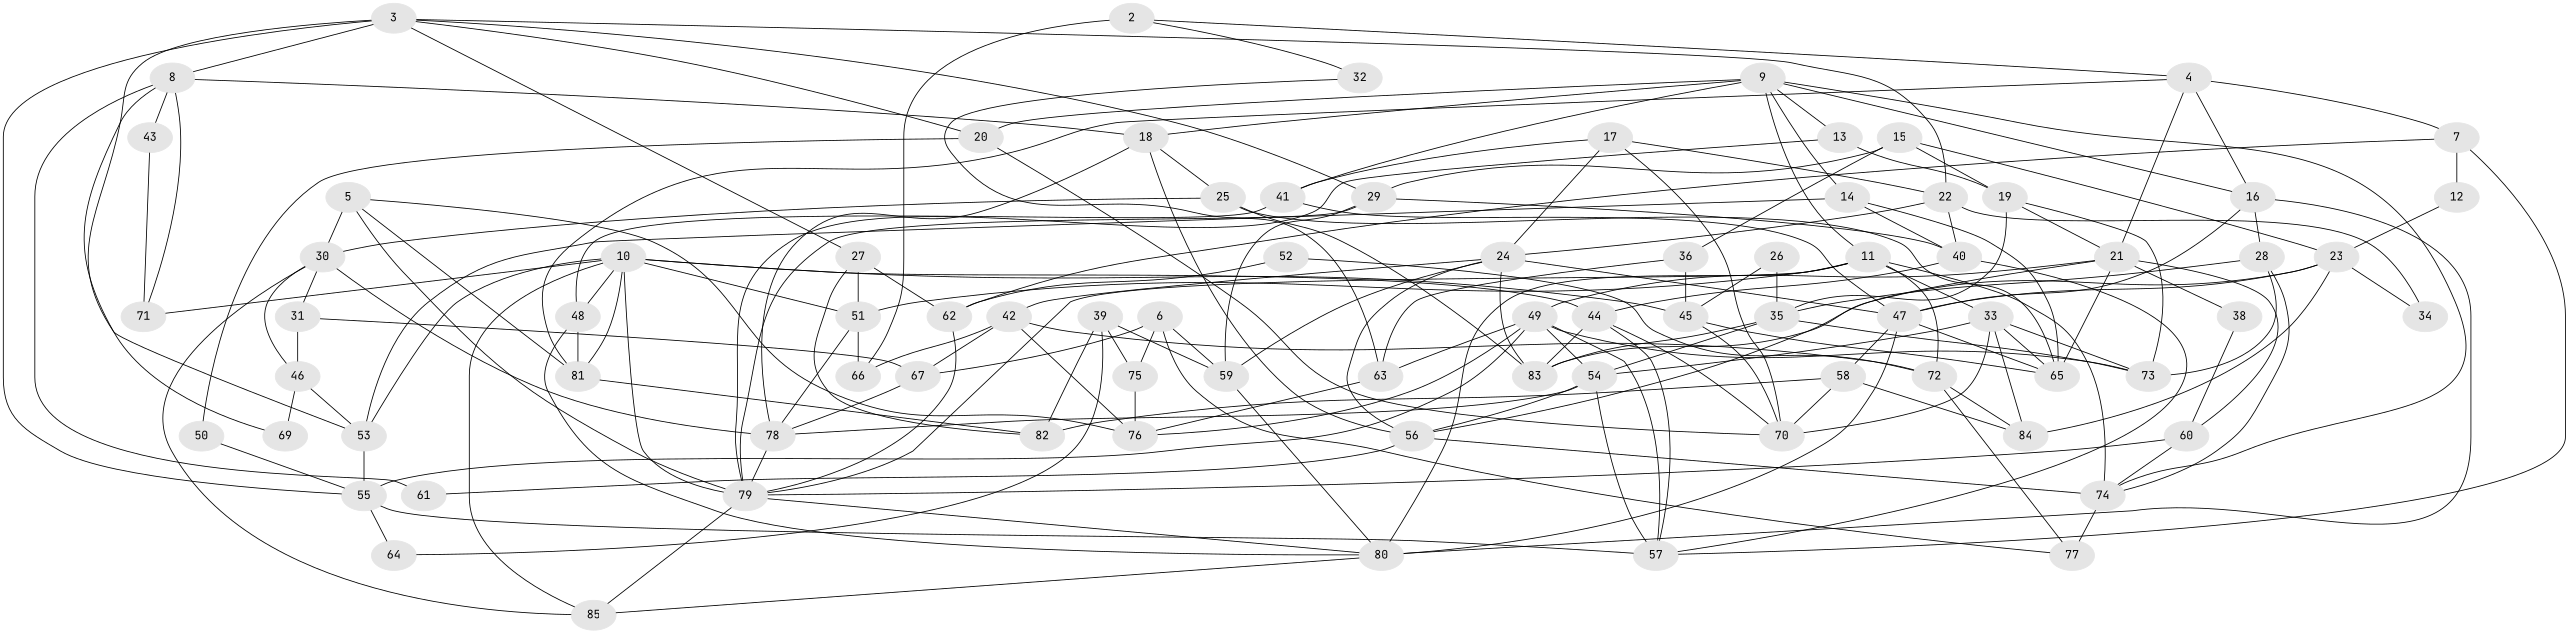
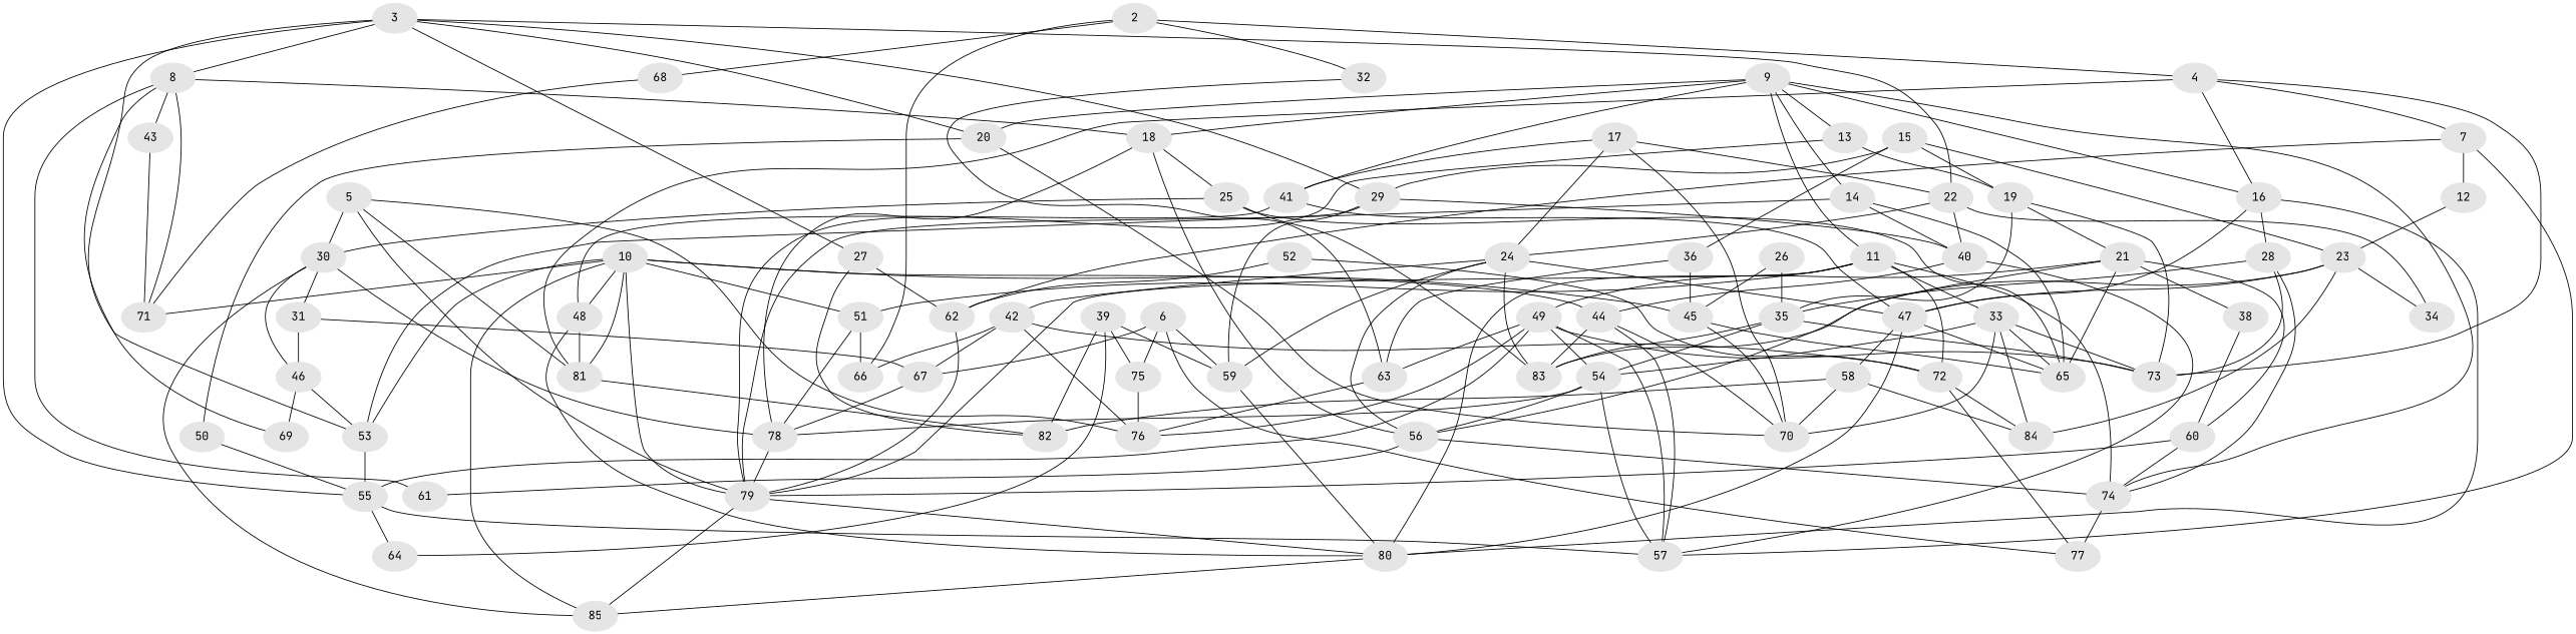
  graph {
    fontname="JetBrains Mono"
    node [color=gray90 fontname="JetBrains Mono" style=filled]
    edge [fontname="JetBrains Mono" weight=1.0]
    39
    59
    75
    82
    64
    81
    2
    4
    32
    66
+   68
    7
    16
    21
    63
    71
    3
    8
    20
    22
    27
    29
    53
    55
    18
    43
    61
    69
    70
    50
    40
    24
    34
    62
    51
    79
    57
    12
    80
    28
    47
    65
    56
    38
    49
    60
    5
    30
    76
    85
    78
    46
    31
    6
    67
    77
    23
    25
    9
    11
    13
    14
    41
    74
    33
    72
    19
    48
    10
    44
    45
    83
    73
    84
    54
    35
    15
    36
    58
    17
    42
    26
    52
    39 -- 59
    39 -- 75
    39 -- 82
    39 -- 64
    59 -- 80
    75 -- 76 [weight=2.0]
    81 -- 82
    2 -- 4
    2 -- 32
    2 -- 66
+   2 -- 68
    4 -- 81
    4 -- 7
    4 -- 16
-   4 -- 21
+   4 -- 73
    32 -- 63
+   68 -- 71
    7 -- 62
    7 -- 57
    7 -- 12
    16 -- 80 [weight=2.0]
    16 -- 28
    16 -- 47
    21 -- 65
    21 -- 56
    21 -- 38
    21 -- 49
    21 -- 60
    63 -- 76
    3 -- 8
    3 -- 20
    3 -- 22
    3 -- 27
    3 -- 29
    3 -- 53
    3 -- 55
    8 -- 71
    8 -- 18
    8 -- 43
    8 -- 61
    8 -- 69
    20 -- 70
    20 -- 50
    22 -- 40
    22 -- 24
    22 -- 34
    27 -- 82
    27 -- 62
-   27 -- 51
    29 -- 59
    29 -- 40
    29 -- 79
    53 -- 55
    55 -- 64
    55 -- 57
    18 -- 56
    18 -- 78
    18 -- 25
    43 -- 71
    50 -- 55
    40 -- 57
    40 -- 44
    24 -- 59
    24 -- 47
    24 -- 56
    24 -- 83
    24 -- 42
    62 -- 79
    51 -- 66
    51 -- 78
    79 -- 80
    79 -- 85
    12 -- 23
    80 -- 85
    28 -- 74
    28 -- 73
    28 -- 35
    47 -- 80
    47 -- 65
    47 -- 58
    56 -- 61
    56 -- 74
    38 -- 60
    49 -- 63
    49 -- 55
    49 -- 57
    49 -- 76 [weight=2.0]
    49 -- 73
    49 -- 54
    60 -- 79
    60 -- 74
    5 -- 81
    5 -- 79
    5 -- 30
    5 -- 76
    30 -- 85
    30 -- 78
    30 -- 46
    30 -- 31
    78 -- 79
    46 -- 53
    46 -- 69
    31 -- 46
    31 -- 67
    6 -- 59
    6 -- 75
    6 -- 67
    6 -- 77
    67 -- 78
    23 -- 34
    23 -- 47
    23 -- 83
    23 -- 84
    25 -- 65
    25 -- 30
    25 -- 83
    9 -- 16
    9 -- 20
    9 -- 18
    9 -- 11
    9 -- 13
    9 -- 14
    9 -- 41 [weight=2.0]
    9 -- 74
    11 -- 51
    11 -- 79
    11 -- 80
    11 -- 74
    11 -- 33
    11 -- 72
    13 -- 79
    13 -- 19
    14 -- 53
    14 -- 40
    14 -- 65
    41 -- 47
    41 -- 48
    74 -- 77 [weight=2.0]
    33 -- 70
    33 -- 65
    33 -- 73
    33 -- 84
    33 -- 54
    72 -- 77
    72 -- 84
    19 -- 21
    19 -- 73
    19 -- 35
    48 -- 81
    48 -- 80
    10 -- 81 [weight=2.0]
    10 -- 71
    10 -- 53
    10 -- 51
    10 -- 79
    10 -- 85
    10 -- 48
    10 -- 44
    10 -- 45
    44 -- 70
    44 -- 57
    44 -- 83
    45 -- 70
    45 -- 65
    54 -- 57
    54 -- 56
    54 -- 78
    35 -- 83
    35 -- 73
    35 -- 54
    15 -- 29
    15 -- 23
    15 -- 19
    15 -- 36
    36 -- 63
    36 -- 45
    58 -- 82
    58 -- 70
    58 -- 84
    17 -- 22
    17 -- 70
    17 -- 24
    17 -- 41
    42 -- 66
    42 -- 76
    42 -- 67
    42 -- 72
    26 -- 45
    26 -- 35
    52 -- 62
    52 -- 72
  }
